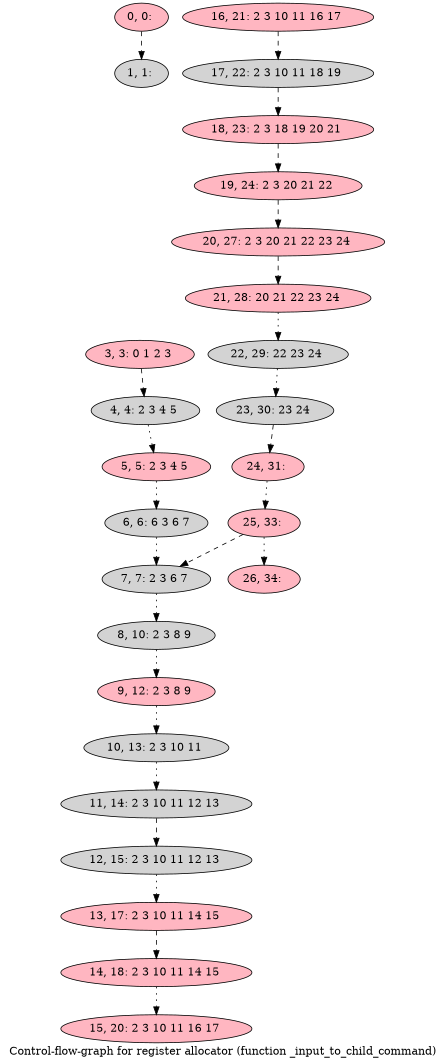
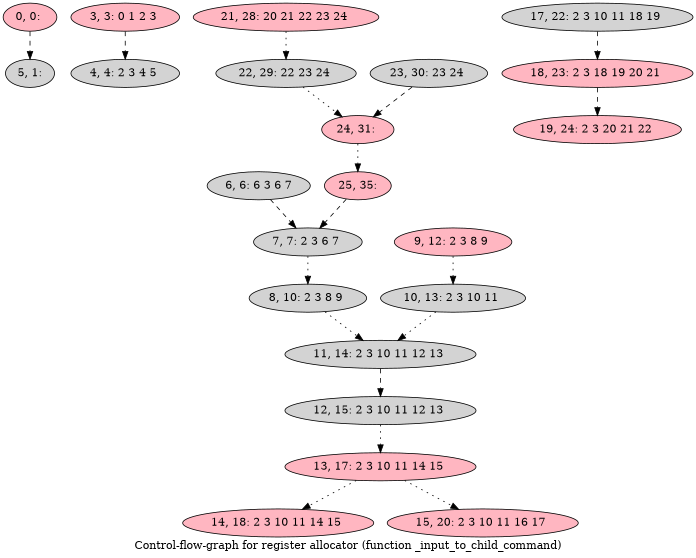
  digraph {
    label="Control-flow-graph for register allocator (function _input_to_child_command)"
    node [fillcolor=lightpink style=filled]
    edge [style=dashed]
    n1 [label="0, 0: "]
-   n2 [fillcolor=lightgrey label="1, 1: "]
+   n2 [fillcolor=lightgrey label="5, 1:"]
    n3 [label="3, 3: 0 1 2 3 "]
    n4 [fillcolor=lightgrey label="4, 4: 2 3 4 5 "]
-   n5 [label="5, 5: 2 3 4 5 "]
    n6 [fillcolor=lightgrey label="6, 6: 6 3 6 7"]
    n7 [fillcolor=lightgrey label="7, 7: 2 3 6 7 "]
    n8 [fillcolor=lightgrey label="8, 10: 2 3 8 9 "]
    n9 [label="9, 12: 2 3 8 9 "]
-   n10 [label="25, 33: "]
-   n11 [label="26, 34: "]
+   n10 [label="25, 35:"]
    n12 [fillcolor=lightgrey label="10, 13: 2 3 10 11 "]
    n13 [fillcolor=lightgrey label="11, 14: 2 3 10 11 12 13 "]
    n14 [fillcolor=lightgrey label="12, 15: 2 3 10 11 12 13 "]
    n15 [label="13, 17: 2 3 10 11 14 15 "]
    n16 [label="14, 18: 2 3 10 11 14 15 "]
    n17 [label="15, 20: 2 3 10 11 16 17 "]
-   n18 [label="16, 21: 2 3 10 11 16 17 "]
    n19 [fillcolor=lightgrey label="17, 22: 2 3 10 11 18 19 "]
    n20 [label="18, 23: 2 3 18 19 20 21 "]
    n21 [label="19, 24: 2 3 20 21 22 "]
-   n22 [label="20, 27: 2 3 20 21 22 23 24 "]
    n23 [label="21, 28: 20 21 22 23 24 "]
    n24 [fillcolor=lightgrey label="22, 29: 22 23 24 "]
    n25 [fillcolor=lightgrey label="23, 30: 23 24 "]
    n26 [label="24, 31: "]
    n1 -> n2
    n3 -> n4
-   n4 -> n5 [style=dotted]
-   n5 -> n6 [style=dotted]
-   n6 -> n7 [style=dotted]
+   n6 -> n7
    n7 -> n8 [style=dotted]
-   n8 -> n9 [style=dotted]
+   n8 -> n13 [style=dotted]
    n9 -> n12 [style=dotted]
    n10 -> n7
-   n10 -> n11 [style=dotted]
    n12 -> n13 [style=dotted]
    n13 -> n14
    n14 -> n15 [style=dotted]
-   n15 -> n16
-   n16 -> n17 [style=dotted]
-   n18 -> n19
+   n15 -> n16 [style=dotted]
+   n15 -> n17 [style=dotted]
    n19 -> n20
    n20 -> n21
-   n21 -> n22
-   n22 -> n23
    n23 -> n24 [style=dotted]
-   n24 -> n25 [style=dotted]
+   n24 -> n26 [style=dotted]
    n25 -> n26
    n26 -> n10 [style=dotted]
  }
